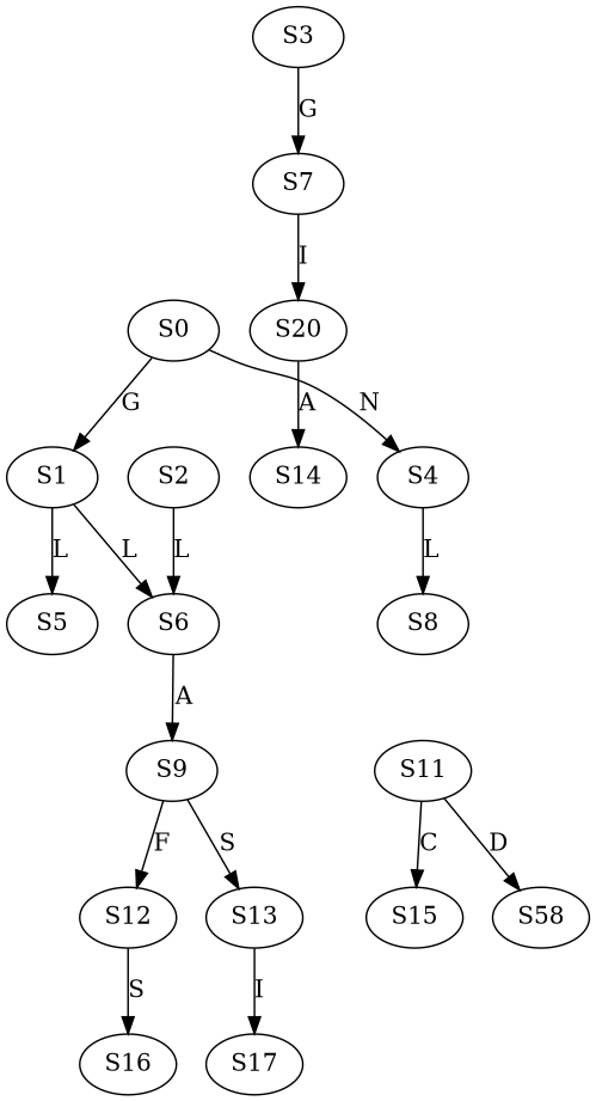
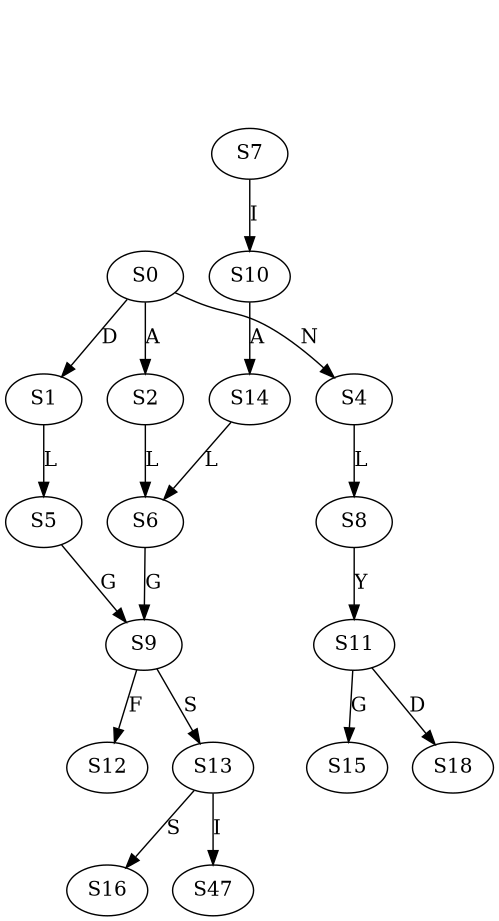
  strict digraph {
    S0
    S1
    S2
    S4
    S5
    S6
-   S3
    S7
    S8
    S9
-   S10 [label=S20]
+   S10
    S11
    S12
    S13
    S14
    S15
-   S18 [label=S58]
+   S18
    S16
-   S17
-   S0 -> S1 [label=G]
+   S17 [label=S47]
+   S0 -> S1 [label=D]
+   S0 -> S2 [label=A]
    S0 -> S4 [label=N]
    S1 -> S5 [label=L]
    S2 -> S6 [label=L]
    S4 -> S8 [label=L]
-   S6 -> S9 [label=A]
-   S3 -> S7 [label=G]
+   S5 -> S9 [label=G]
+   S6 -> S9 [label=G]
    S7 -> S10 [label=I]
+   S8 -> S11 [label=Y]
    S9 -> S12 [label=F]
    S9 -> S13 [label=S]
    S10 -> S14 [label=A]
-   S11 -> S15 [label=C]
+   S11 -> S15 [label=G]
    S11 -> S18 [label=D]
-   S12 -> S16 [label=S]
+   S13 -> S16 [label=S]
    S13 -> S17 [label=I]
-   S1 -> S6 [label=L]
+   S14 -> S6 [label=L]
  }
